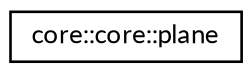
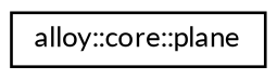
  digraph {
    rankdir=LR
    fontname=Lato
-   n1 [color=black fillcolor=white fontname=Lato fontsize=10 height=0.2 label="core::core::plane" shape=record style=filled width=0.4]
+   n1 [color=black fillcolor=white fontname=Lato fontsize=10 height=0.2 label="alloy::core::plane" shape=record style=filled width=0.4]
  }
